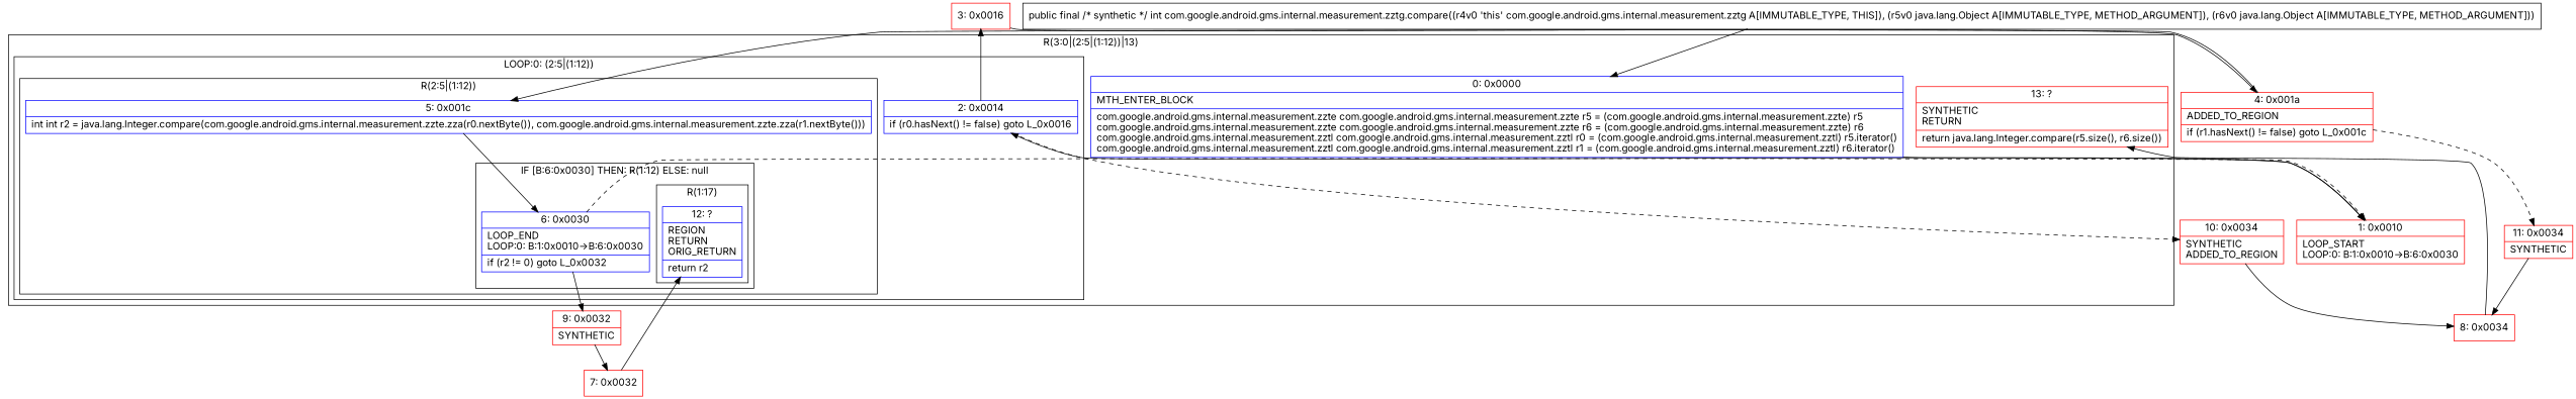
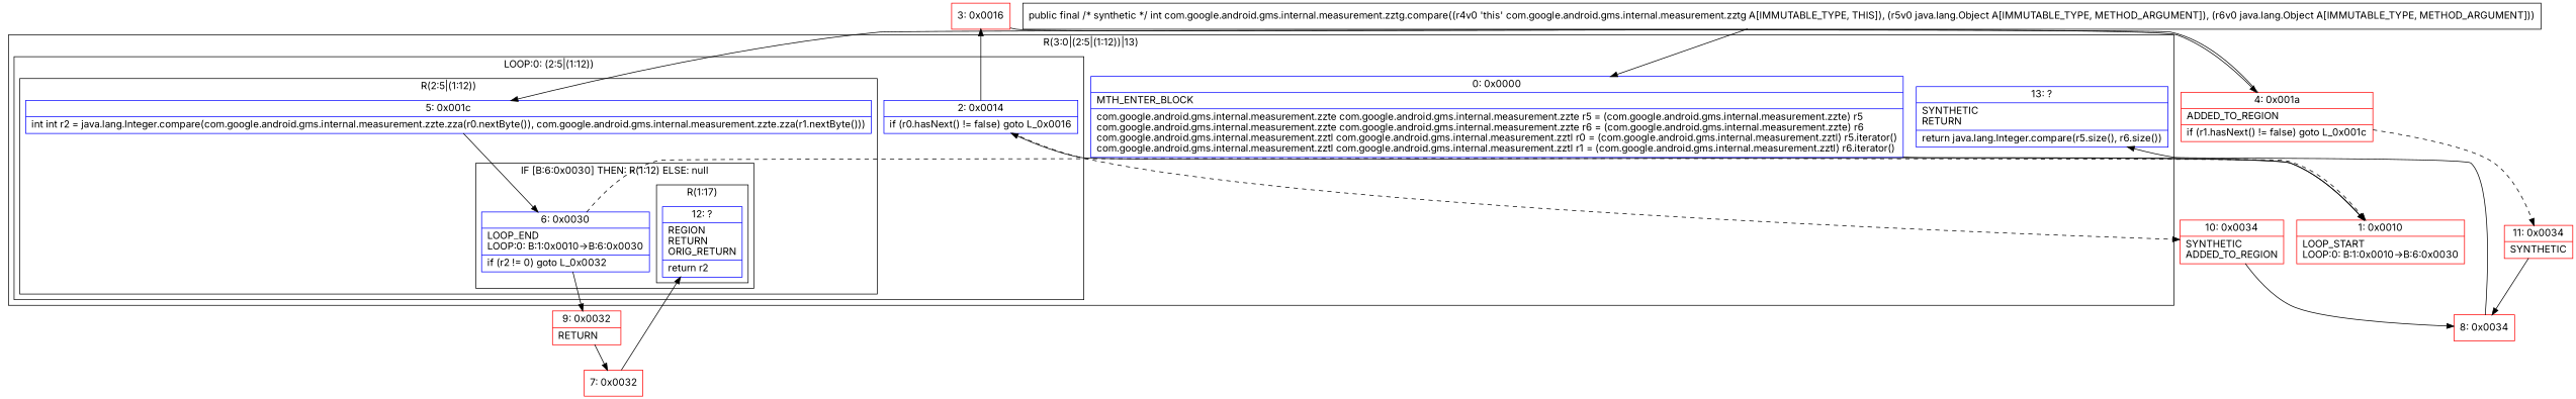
  digraph {
    fontname=Inter
    node [color=red fontname=Inter shape=record]
    edge [fontname=Inter]
    n1 [color=blue label="{12\:\ ?|REGION\lRETURN\lORIG_RETURN\l|return r2\l}"]
    n2 [color=blue label="{6\:\ 0x0030|LOOP_END\lLOOP:0: B:1:0x0010\-\>B:6:0x0030\l|if (r2 != 0) goto L_0x0032\l}"]
    n3 [color=blue label="{5\:\ 0x001c|int int r2 = java.lang.Integer.compare(com.google.android.gms.internal.measurement.zzte.zza(r0.nextByte()), com.google.android.gms.internal.measurement.zzte.zza(r1.nextByte()))\l}"]
    n4 [color=blue label="{2\:\ 0x0014|if (r0.hasNext() != false) goto L_0x0016\l}"]
    n5 [color=blue label="{0\:\ 0x0000|MTH_ENTER_BLOCK\l|com.google.android.gms.internal.measurement.zzte com.google.android.gms.internal.measurement.zzte r5 = (com.google.android.gms.internal.measurement.zzte) r5\lcom.google.android.gms.internal.measurement.zzte com.google.android.gms.internal.measurement.zzte r6 = (com.google.android.gms.internal.measurement.zzte) r6\lcom.google.android.gms.internal.measurement.zztl com.google.android.gms.internal.measurement.zztl r0 = (com.google.android.gms.internal.measurement.zztl) r5.iterator()\lcom.google.android.gms.internal.measurement.zztl com.google.android.gms.internal.measurement.zztl r1 = (com.google.android.gms.internal.measurement.zztl) r6.iterator()\l}"]
-   n6 [label="{13\:\ ?|SYNTHETIC\lRETURN\l|return java.lang.Integer.compare(r5.size(), r6.size())\l}"]
+   n6 [color=blue label="{13\:\ ?|SYNTHETIC\lRETURN\l|return java.lang.Integer.compare(r5.size(), r6.size())\l}"]
    n7 [label="{1\:\ 0x0010|LOOP_START\lLOOP:0: B:1:0x0010\-\>B:6:0x0030\l}"]
-   n8 [label="{9\:\ 0x0032|SYNTHETIC\l}"]
+   n8 [label="{9\:\ 0x0032|RETURN\l}"]
    n9 [label="{3\:\ 0x0016}"]
    n10 [label="{10\:\ 0x0034|SYNTHETIC\lADDED_TO_REGION\l}"]
    n11 [label="{4\:\ 0x001a|ADDED_TO_REGION\l|if (r1.hasNext() != false) goto L_0x001c\l}"]
    n12 [label="{8\:\ 0x0034}"]
    n13 [label="{7\:\ 0x0032}"]
    n14 [label="{11\:\ 0x0034|SYNTHETIC\l}"]
    n15 [label="{public final \/* synthetic *\/ int com.google.android.gms.internal.measurement.zztg.compare((r4v0 'this' com.google.android.gms.internal.measurement.zztg A[IMMUTABLE_TYPE, THIS]), (r5v0 java.lang.Object A[IMMUTABLE_TYPE, METHOD_ARGUMENT]), (r6v0 java.lang.Object A[IMMUTABLE_TYPE, METHOD_ARGUMENT])) }" color=""]
    subgraph cluster_1 {
      label="R(3:0|(2:5|(1:12))|13)"
      n5
      n6
      subgraph cluster_2 {
        label="LOOP:0: (2:5|(1:12))"
        n4
        subgraph cluster_3 {
          label="R(2:5|(1:12))"
          n3
          subgraph cluster_4 {
            label="IF [B:6:0x0030] THEN: R(1:12) ELSE: null"
            n2
            subgraph cluster_5 {
              label="R(1:17)"
              n1
            }
          }
        }
      }
    }
    n2 -> n7 [style=dashed]
    n2 -> n8
    n3 -> n2
    n4 -> n9
    n4 -> n10 [style=dashed]
    n5 -> n7
    n7 -> n4
    n8 -> n13
    n9 -> n11
    n10 -> n12
    n11 -> n3
    n11 -> n14 [style=dashed]
    n12 -> n6
    n13 -> n1
    n14 -> n12
    n15 -> n5
  }
